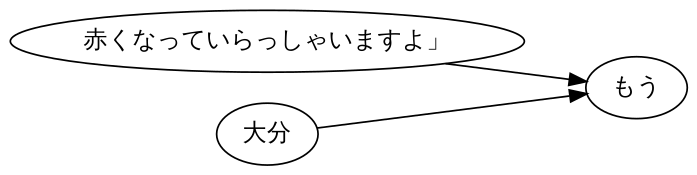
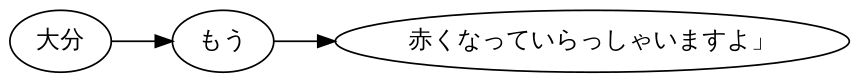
  digraph {
    rankdir=LR
    n1 [label="もう"]
    n2 [label="赤くなっていらっしゃいますよ」"]
    n3 [label="大分"]
-   n2 -> n1
+   n1 -> n2
    n3 -> n1
  }
